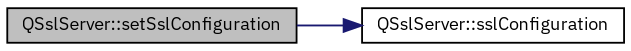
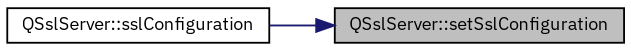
  digraph {
    rankdir=LR
    fontname="IBM Plex Sans"
    node [color=black fontname="IBM Plex Sans" fontsize=10 shape=record style=filled]
    n1 [fillcolor=grey75 fontcolor=black height=0.2 label="QSslServer::setSslConfiguration" width=0.4]
    n2 [fillcolor=white height=0.2 label="QSslServer::sslConfiguration" width=0.4]
-   n1 -> n2 [color=midnightblue fontname="IBM Plex Sans" fontsize=10 labelfontname=Helvetica labelfontsize=10 style=solid]
+   n2 -> n1 [color=midnightblue fontname="IBM Plex Sans" fontsize=10 labelfontname=Helvetica labelfontsize=10 style=solid]
  }
